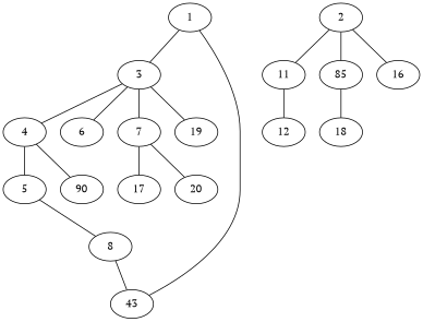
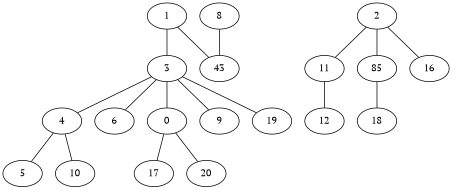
  graph {
    fontname="PT Serif"
    node [fontname="PT Serif"]
    edge [fontname="PT Serif"]
    1
    3
    n3 [label=43]
    2
    11
    n6 [label=85]
    16
    4
    6
-   7
+   7 [label=0]
+   9
    19
    12
    18
    5
-   10 [label=90]
+   10
    17
    20
    8
    1 -- 3
    1 -- n3
    3 -- 4
    3 -- 6
    3 -- 7
+   3 -- 9
    3 -- 19
    2 -- 11
    2 -- n6
    2 -- 16
    11 -- 12
    n6 -- 18
    4 -- 5
    4 -- 10
    7 -- 17
    7 -- 20
-   5 -- 8
    8 -- n3
  }
